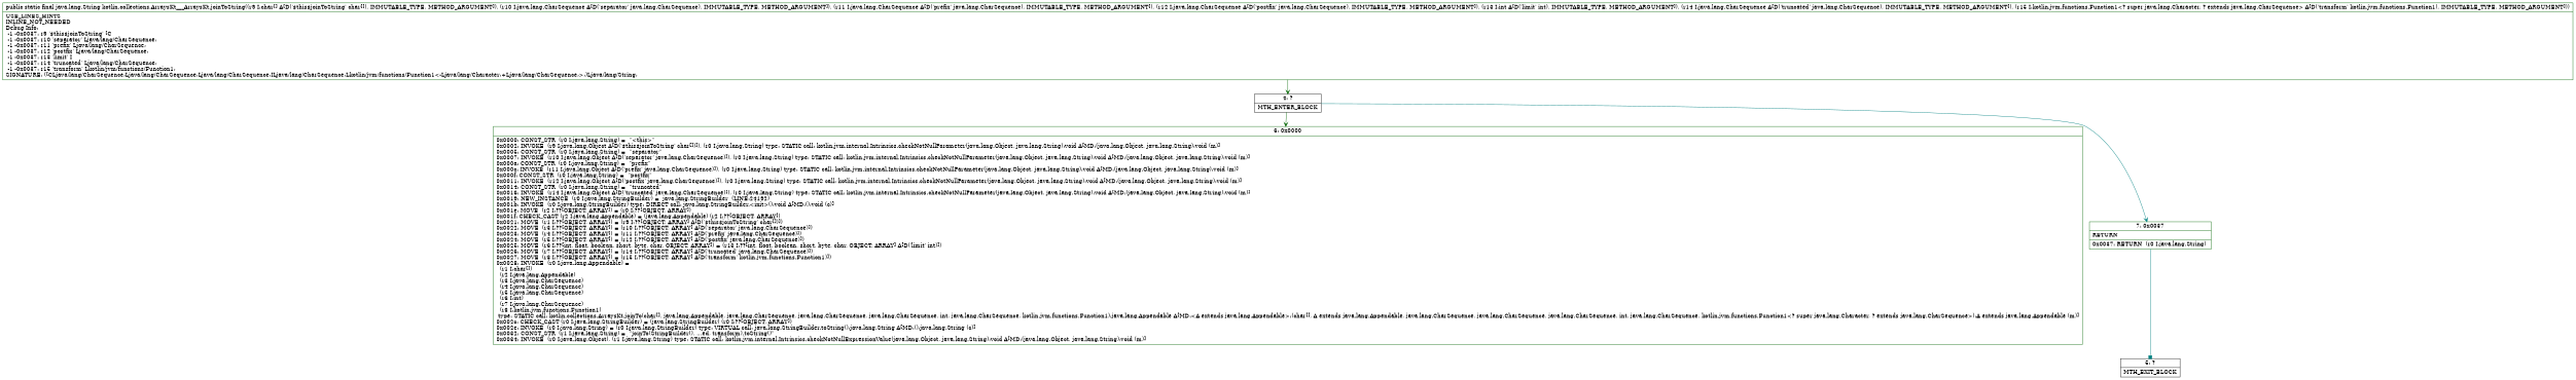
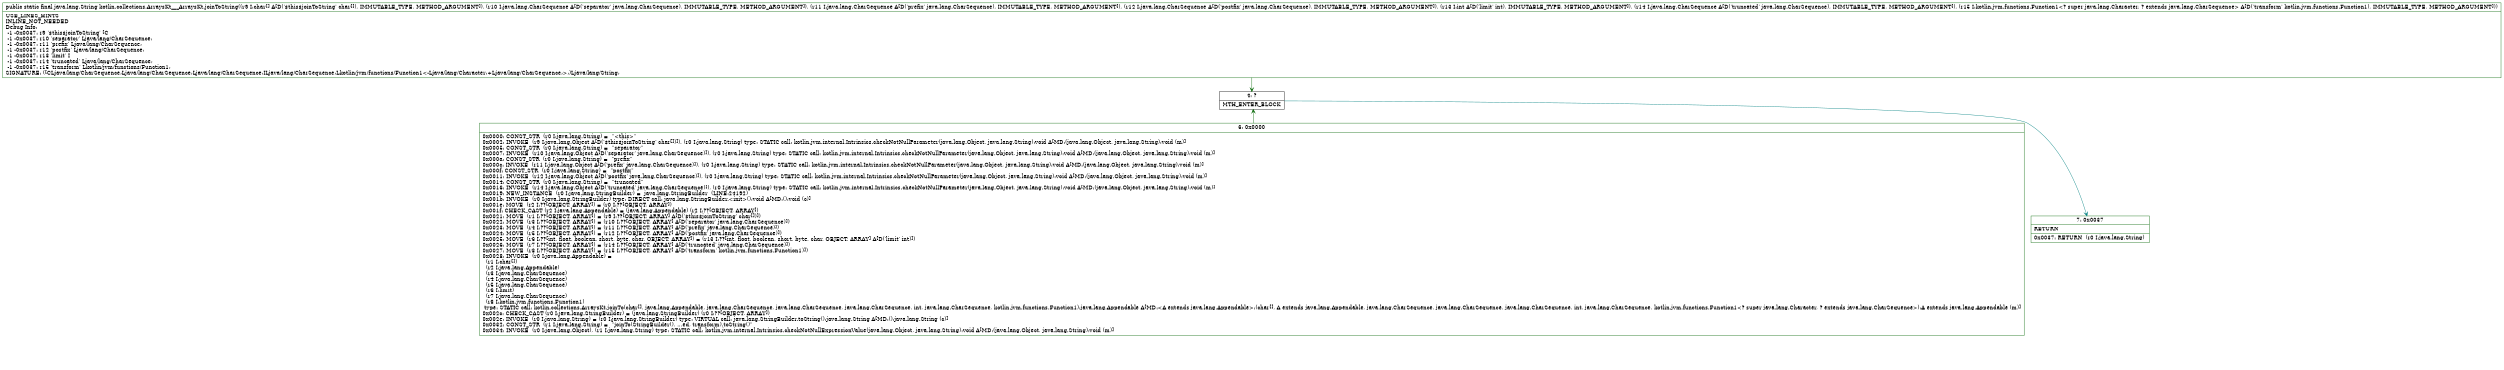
  digraph {
    node [color=darkgreen shape=record]
    edge [arrowhead=vee color=darkgreen]
    n1 [color=black label="{4\:\ ?|MTH_ENTER_BLOCK\l}"]
-   n2 [label="{6\:\ 0x0000|0x0000: CONST_STR  (r0 I:java.lang.String) =  \"\<this\>\" \l0x0002: INVOKE  (r9 I:java.lang.Object A[D('$this$joinToString' char[])]), (r0 I:java.lang.String) type: STATIC call: kotlin.jvm.internal.Intrinsics.checkNotNullParameter(java.lang.Object, java.lang.String):void A[MD:(java.lang.Object, java.lang.String):void (m)]\l0x0005: CONST_STR  (r0 I:java.lang.String) =  \"separator\" \l0x0007: INVOKE  (r10 I:java.lang.Object A[D('separator' java.lang.CharSequence)]), (r0 I:java.lang.String) type: STATIC call: kotlin.jvm.internal.Intrinsics.checkNotNullParameter(java.lang.Object, java.lang.String):void A[MD:(java.lang.Object, java.lang.String):void (m)]\l0x000a: CONST_STR  (r0 I:java.lang.String) =  \"prefix\" \l0x000c: INVOKE  (r11 I:java.lang.Object A[D('prefix' java.lang.CharSequence)]), (r0 I:java.lang.String) type: STATIC call: kotlin.jvm.internal.Intrinsics.checkNotNullParameter(java.lang.Object, java.lang.String):void A[MD:(java.lang.Object, java.lang.String):void (m)]\l0x000f: CONST_STR  (r0 I:java.lang.String) =  \"postfix\" \l0x0011: INVOKE  (r12 I:java.lang.Object A[D('postfix' java.lang.CharSequence)]), (r0 I:java.lang.String) type: STATIC call: kotlin.jvm.internal.Intrinsics.checkNotNullParameter(java.lang.Object, java.lang.String):void A[MD:(java.lang.Object, java.lang.String):void (m)]\l0x0014: CONST_STR  (r0 I:java.lang.String) =  \"truncated\" \l0x0016: INVOKE  (r14 I:java.lang.Object A[D('truncated' java.lang.CharSequence)]), (r0 I:java.lang.String) type: STATIC call: kotlin.jvm.internal.Intrinsics.checkNotNullParameter(java.lang.Object, java.lang.String):void A[MD:(java.lang.Object, java.lang.String):void (m)]\l0x0019: NEW_INSTANCE  (r0 I:java.lang.StringBuilder) =  java.lang.StringBuilder  (LINE:24192)\l0x001b: INVOKE  (r0 I:java.lang.StringBuilder) type: DIRECT call: java.lang.StringBuilder.\<init\>():void A[MD:():void (c)]\l0x001e: MOVE  (r2 I:??[OBJECT, ARRAY]) = (r0 I:??[OBJECT, ARRAY]) \l0x001f: CHECK_CAST (r2 I:java.lang.Appendable) = (java.lang.Appendable) (r2 I:??[OBJECT, ARRAY]) \l0x0021: MOVE  (r1 I:??[OBJECT, ARRAY]) = (r9 I:??[OBJECT, ARRAY] A[D('$this$joinToString' char[])]) \l0x0022: MOVE  (r3 I:??[OBJECT, ARRAY]) = (r10 I:??[OBJECT, ARRAY] A[D('separator' java.lang.CharSequence)]) \l0x0023: MOVE  (r4 I:??[OBJECT, ARRAY]) = (r11 I:??[OBJECT, ARRAY] A[D('prefix' java.lang.CharSequence)]) \l0x0024: MOVE  (r5 I:??[OBJECT, ARRAY]) = (r12 I:??[OBJECT, ARRAY] A[D('postfix' java.lang.CharSequence)]) \l0x0025: MOVE  (r6 I:??[int, float, boolean, short, byte, char, OBJECT, ARRAY]) = (r13 I:??[int, float, boolean, short, byte, char, OBJECT, ARRAY] A[D('limit' int)]) \l0x0026: MOVE  (r7 I:??[OBJECT, ARRAY]) = (r14 I:??[OBJECT, ARRAY] A[D('truncated' java.lang.CharSequence)]) \l0x0027: MOVE  (r8 I:??[OBJECT, ARRAY]) = (r15 I:??[OBJECT, ARRAY] A[D('transform' kotlin.jvm.functions.Function1)]) \l0x0028: INVOKE  (r0 I:java.lang.Appendable) = \l  (r1 I:char[])\l  (r2 I:java.lang.Appendable)\l  (r3 I:java.lang.CharSequence)\l  (r4 I:java.lang.CharSequence)\l  (r5 I:java.lang.CharSequence)\l  (r6 I:int)\l  (r7 I:java.lang.CharSequence)\l  (r8 I:kotlin.jvm.functions.Function1)\l type: STATIC call: kotlin.collections.ArraysKt.joinTo(char[], java.lang.Appendable, java.lang.CharSequence, java.lang.CharSequence, java.lang.CharSequence, int, java.lang.CharSequence, kotlin.jvm.functions.Function1):java.lang.Appendable A[MD:\<A extends java.lang.Appendable\>:(char[], A extends java.lang.Appendable, java.lang.CharSequence, java.lang.CharSequence, java.lang.CharSequence, int, java.lang.CharSequence, kotlin.jvm.functions.Function1\<? super java.lang.Character, ? extends java.lang.CharSequence\>):A extends java.lang.Appendable (m)]\l0x002c: CHECK_CAST (r0 I:java.lang.StringBuilder) = (java.lang.StringBuilder) (r0 I:??[OBJECT, ARRAY]) \l0x002e: INVOKE  (r0 I:java.lang.String) = (r0 I:java.lang.StringBuilder) type: VIRTUAL call: java.lang.StringBuilder.toString():java.lang.String A[MD:():java.lang.String (c)]\l0x0032: CONST_STR  (r1 I:java.lang.String) =  \"joinTo(StringBuilder(), …ed, transform).toString()\" \l0x0034: INVOKE  (r0 I:java.lang.Object), (r1 I:java.lang.String) type: STATIC call: kotlin.jvm.internal.Intrinsics.checkNotNullExpressionValue(java.lang.Object, java.lang.String):void A[MD:(java.lang.Object, java.lang.String):void (m)]\l}"]
+   n2 [label="{6\:\ 0x0000|0x0000: CONST_STR  (r0 I:java.lang.String) =  \"\<this\>\" \l0x0002: INVOKE  (r9 I:java.lang.Object A[D('$this$joinToString' char[])]), (r0 I:java.lang.String) type: STATIC call: kotlin.jvm.internal.Intrinsics.checkNotNullParameter(java.lang.Object, java.lang.String):void A[MD:(java.lang.Object, java.lang.String):void (m)]\l0x0005: CONST_STR  (r0 I:java.lang.String) =  \"separator\" \l0x0007: INVOKE  (r10 I:java.lang.Object A[D('separator' java.lang.CharSequence)]), (r0 I:java.lang.String) type: STATIC call: kotlin.jvm.internal.Intrinsics.checkNotNullParameter(java.lang.Object, java.lang.String):void A[MD:(java.lang.Object, java.lang.String):void (m)]\l0x000a: CONST_STR  (r0 I:java.lang.String) =  \"prefix\" \l0x000c: INVOKE  (r11 I:java.lang.Object A[D('prefix' java.lang.CharSequence)]), (r0 I:java.lang.String) type: STATIC call: kotlin.jvm.internal.Intrinsics.checkNotNullParameter(java.lang.Object, java.lang.String):void A[MD:(java.lang.Object, java.lang.String):void (m)]\l0x000f: CONST_STR  (r0 I:java.lang.String) =  \"postfix\" \l0x0011: INVOKE  (r12 I:java.lang.Object A[D('postfix' java.lang.CharSequence)]), (r0 I:java.lang.String) type: STATIC call: kotlin.jvm.internal.Intrinsics.checkNotNullParameter(java.lang.Object, java.lang.String):void A[MD:(java.lang.Object, java.lang.String):void (m)]\l0x0014: CONST_STR  (r0 I:java.lang.String) =  \"truncated\" \l0x0016: INVOKE  (r14 I:java.lang.Object A[D('truncated' java.lang.CharSequence)]), (r0 I:java.lang.String) type: STATIC call: kotlin.jvm.internal.Intrinsics.checkNotNullParameter(java.lang.Object, java.lang.String):void A[MD:(java.lang.Object, java.lang.String):void (m)]\l0x0019: NEW_INSTANCE  (r0 I:java.lang.StringBuilder) =  java.lang.StringBuilder  (LINE:24192)\l0x001b: INVOKE  (r0 I:java.lang.StringBuilder) type: DIRECT call: java.lang.StringBuilder.\<init\>():void A[MD:():void (c)]\l0x001e: MOVE  (r2 I:??[OBJECT, ARRAY]) = (r0 I:??[OBJECT, ARRAY]) \l0x001f: CHECK_CAST (r2 I:java.lang.Appendable) = (java.lang.Appendable) (r2 I:??[OBJECT, ARRAY]) \l0x0021: MOVE  (r1 I:??[OBJECT, ARRAY]) = (r9 I:??[OBJECT, ARRAY] A[D('$this$joinToString' char[])]) \l0x0022: MOVE  (r3 I:??[OBJECT, ARRAY]) = (r10 I:??[OBJECT, ARRAY] A[D('separator' java.lang.CharSequence)]) \l0x0023: MOVE  (r4 I:??[OBJECT, ARRAY]) = (r11 I:??[OBJECT, ARRAY] A[D('prefix' java.lang.CharSequence)]) \l0x0024: MOVE  (r5 I:??[OBJECT, ARRAY]) = (r12 I:??[OBJECT, ARRAY] A[D('postfix' java.lang.CharSequence)]) \l0x0025: MOVE  (r6 I:??[int, float, boolean, short, byte, char, OBJECT, ARRAY]) = (r13 I:??[int, float, boolean, short, byte, char, OBJECT, ARRAY] A[D('limit' int)]) \l0x0026: MOVE  (r7 I:??[OBJECT, ARRAY]) = (r14 I:??[OBJECT, ARRAY] A[D('truncated' java.lang.CharSequence)]) \l0x0027: MOVE  (r8 I:??[OBJECT, ARRAY]) = (r15 I:??[OBJECT, ARRAY] A[D('transform' kotlin.jvm.functions.Function1)]) \l0x0028: INVOKE  (r0 I:java.lang.Appendable) = \l  (r1 I:char[])\l  (r2 I:java.lang.Appendable)\l  (r3 I:java.lang.CharSequence)\l  (r4 I:java.lang.CharSequence)\l  (r5 I:java.lang.CharSequence)\l  (r6 I:limit)\l  (r7 I:java.lang.CharSequence)\l  (r8 I:kotlin.jvm.functions.Function1)\l type: STATIC call: kotlin.collections.ArraysKt.joinTo(char[], java.lang.Appendable, java.lang.CharSequence, java.lang.CharSequence, java.lang.CharSequence, int, java.lang.CharSequence, kotlin.jvm.functions.Function1):java.lang.Appendable A[MD:\<A extends java.lang.Appendable\>:(char[], A extends java.lang.Appendable, java.lang.CharSequence, java.lang.CharSequence, java.lang.CharSequence, int, java.lang.CharSequence, kotlin.jvm.functions.Function1\<? super java.lang.Character, ? extends java.lang.CharSequence\>):A extends java.lang.Appendable (m)]\l0x002c: CHECK_CAST (r0 I:java.lang.StringBuilder) = (java.lang.StringBuilder) (r0 I:??[OBJECT, ARRAY]) \l0x002e: INVOKE  (r0 I:java.lang.String) = (r0 I:java.lang.StringBuilder) type: VIRTUAL call: java.lang.StringBuilder.toString():java.lang.String A[MD:():java.lang.String (c)]\l0x0032: CONST_STR  (r1 I:java.lang.String) =  \"joinTo(StringBuilder(), …ed, transform).toString()\" \l0x0034: INVOKE  (r0 I:java.lang.Object), (r1 I:java.lang.String) type: STATIC call: kotlin.jvm.internal.Intrinsics.checkNotNullExpressionValue(java.lang.Object, java.lang.String):void A[MD:(java.lang.Object, java.lang.String):void (m)]\l}"]
    n3 [label="{7\:\ 0x0037|RETURN\l|0x0037: RETURN  (r0 I:java.lang.String) \l}"]
-   n4 [color=black label="{5\:\ ?|MTH_EXIT_BLOCK\l}"]
    n5 [label="{public static final java.lang.String kotlin.collections.ArraysKt___ArraysKt.joinToString((r9 I:char[] A[D('$this$joinToString' char[]), IMMUTABLE_TYPE, METHOD_ARGUMENT]), (r10 I:java.lang.CharSequence A[D('separator' java.lang.CharSequence), IMMUTABLE_TYPE, METHOD_ARGUMENT]), (r11 I:java.lang.CharSequence A[D('prefix' java.lang.CharSequence), IMMUTABLE_TYPE, METHOD_ARGUMENT]), (r12 I:java.lang.CharSequence A[D('postfix' java.lang.CharSequence), IMMUTABLE_TYPE, METHOD_ARGUMENT]), (r13 I:int A[D('limit' int), IMMUTABLE_TYPE, METHOD_ARGUMENT]), (r14 I:java.lang.CharSequence A[D('truncated' java.lang.CharSequence), IMMUTABLE_TYPE, METHOD_ARGUMENT]), (r15 I:kotlin.jvm.functions.Function1\<? super java.lang.Character, ? extends java.lang.CharSequence\> A[D('transform' kotlin.jvm.functions.Function1), IMMUTABLE_TYPE, METHOD_ARGUMENT]))  | USE_LINES_HINTS\lINLINE_NOT_NEEDED\lDebug Info:\l  \-1 \-0x0037: r9 '$this$joinToString' [C\l  \-1 \-0x0037: r10 'separator' Ljava\/lang\/CharSequence;\l  \-1 \-0x0037: r11 'prefix' Ljava\/lang\/CharSequence;\l  \-1 \-0x0037: r12 'postfix' Ljava\/lang\/CharSequence;\l  \-1 \-0x0037: r13 'limit' I\l  \-1 \-0x0037: r14 'truncated' Ljava\/lang\/CharSequence;\l  \-1 \-0x0037: r15 'transform' Lkotlin\/jvm\/functions\/Function1;\lSIGNATURE: ([CLjava\/lang\/CharSequence;Ljava\/lang\/CharSequence;Ljava\/lang\/CharSequence;ILjava\/lang\/CharSequence;Lkotlin\/jvm\/functions\/Function1\<\-Ljava\/lang\/Character;+Ljava\/lang\/CharSequence;\>;)Ljava\/lang\/String;\l}"]
-   n1 -> n2
+   n2 -> n1
    n1 -> n3 [color=teal]
-   n3 -> n4 [arrowhead=box color=teal]
    n5 -> n1
  }
